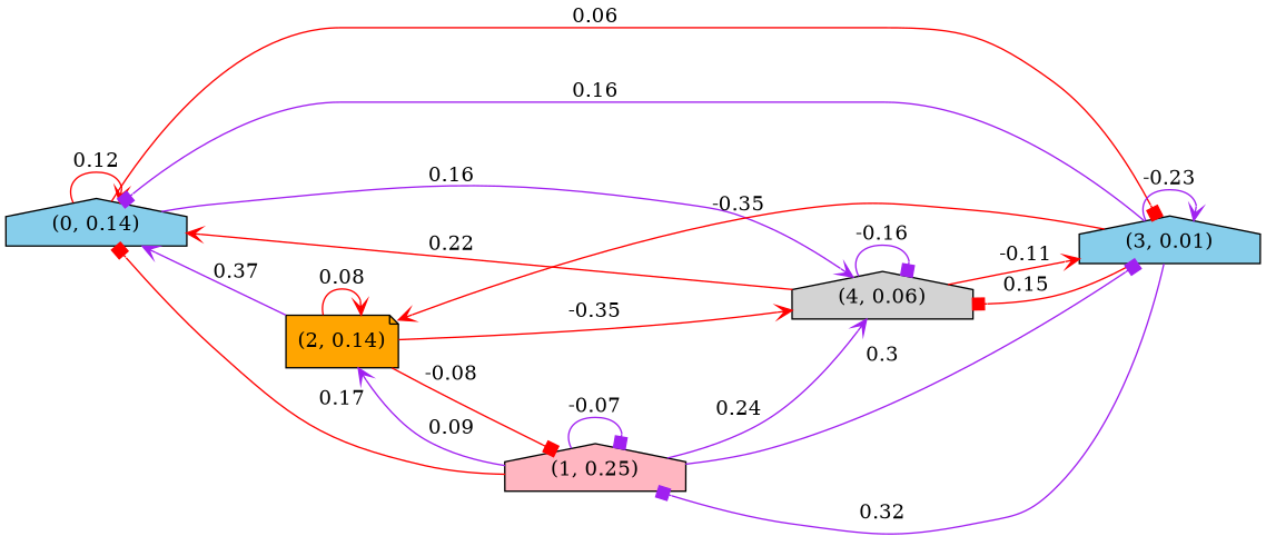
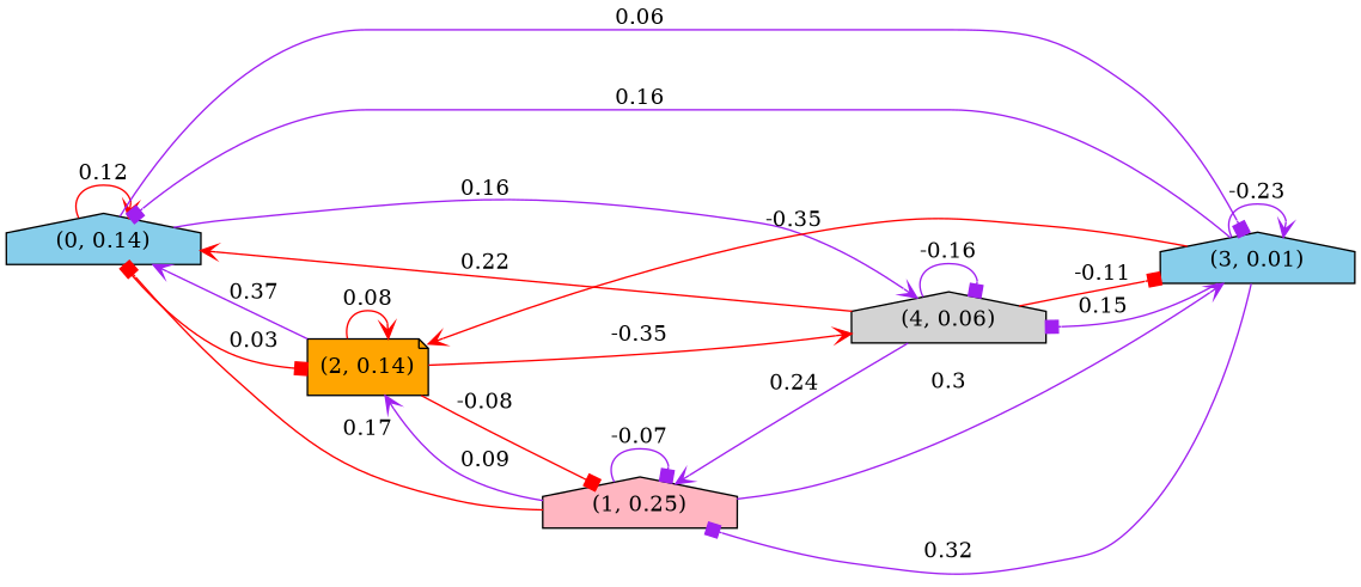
  digraph {
    rankdir=LR
    node [fillcolor=skyblue shape=house style=filled]
    edge [arrowhead=box color=purple]
    n1 [label="(0, 0.14)"]
    n2 [fillcolor=orange label="(2, 0.14)" shape=note]
    n3 [label="(3, 0.01)"]
    n4 [fillcolor=lightgrey label="(4, 0.06)"]
    n5 [fillcolor=lightpink label="(1, 0.25)"]
    n1 -> n1 [arrowhead=vee color=red label=0.12]
-   n1 -> n3 [color=red label=0.06]
+   n1 -> n2 [color=red label=0.03]
+   n1 -> n3 [label=0.06]
    n1 -> n4 [arrowhead=vee label=0.16]
    n2 -> n1 [arrowhead=vee label=0.37]
    n2 -> n2 [arrowhead=vee color=red label=0.08]
    n2 -> n4 [arrowhead=vee color=red label=-0.35]
    n2 -> n5 [color=red label=-0.08]
    n3 -> n1 [label=0.16]
    n3 -> n2 [arrowhead=vee color=red label=-0.35]
    n3 -> n3 [arrowhead=vee label=-0.23]
-   n3 -> n4 [color=red label=0.15]
+   n3 -> n4 [label=0.15]
    n3 -> n5 [label=0.32]
    n4 -> n1 [arrowhead=vee color=red label=0.22]
-   n4 -> n3 [arrowhead=vee color=red label=-0.11]
+   n4 -> n3 [color=red label=-0.11]
    n4 -> n4 [label=-0.16]
    n5 -> n1 [color=red label=0.17]
    n5 -> n2 [arrowhead=vee label=0.09]
-   n5 -> n3 [label=0.3]
-   n5 -> n4 [arrowhead=vee label=0.24]
+   n5 -> n3 [arrowhead=vee label=0.3]
+   n4 -> n5 [arrowhead=vee label=0.24]
    n5 -> n5 [label=-0.07]
  }
